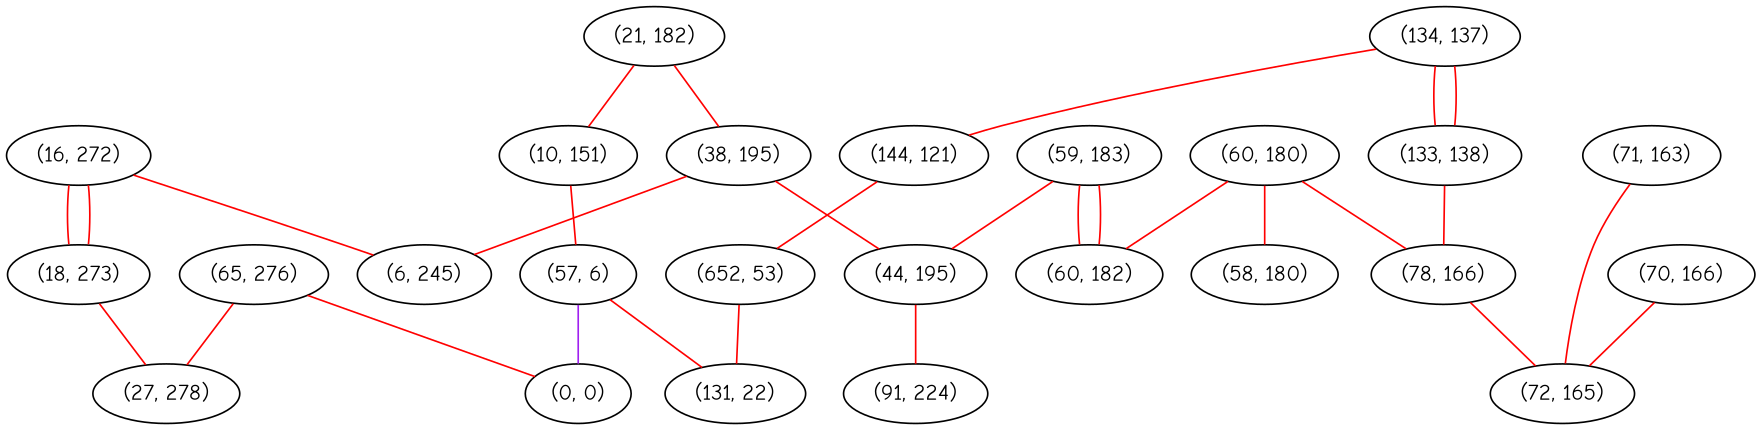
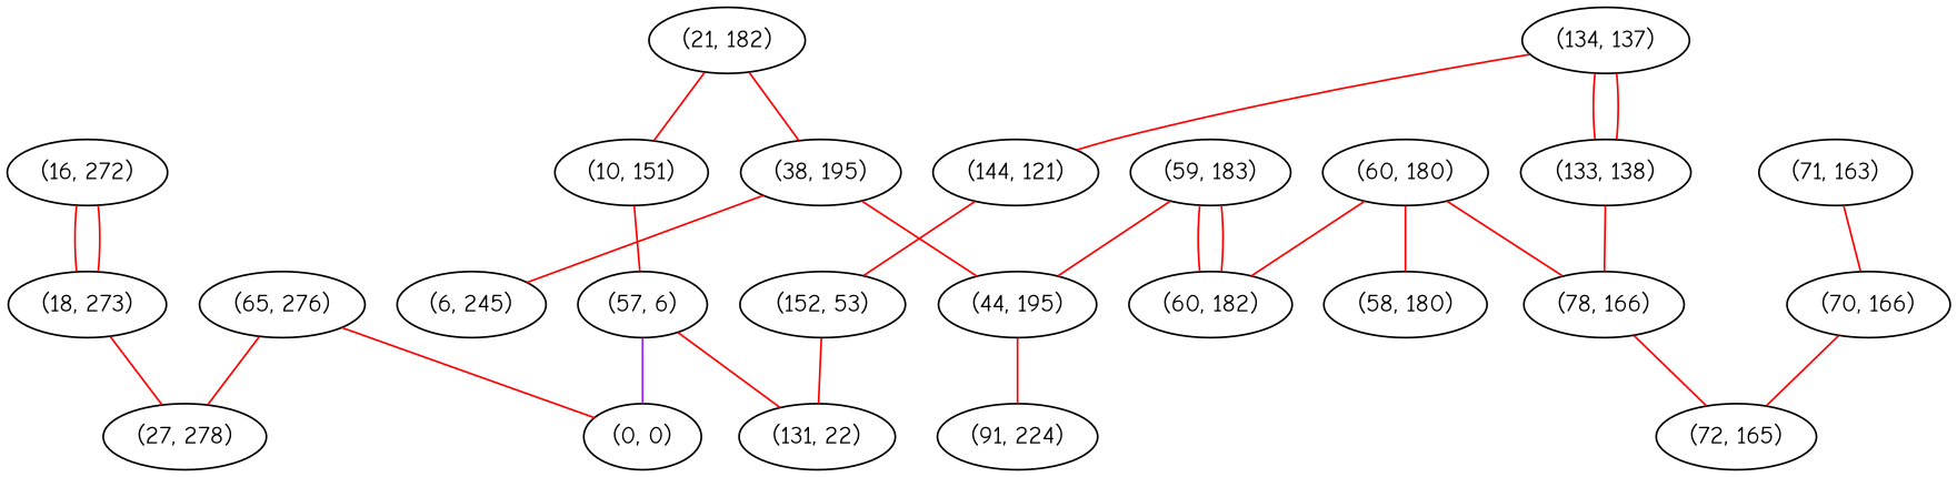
  graph {
    fontname="Comic Neue"
    node [fontname="Comic Neue"]
    edge [color=red fontname="Comic Neue" weight=1]
    "(59, 183)"
    "(44, 195)"
    "(60, 182)"
    "(91, 224)"
    "(134, 137)"
    "(144, 121)"
    "(133, 138)"
-   "(152, 53)" [label="(652, 53)"]
+   "(152, 53)"
    "(78, 166)"
    "(16, 272)"
    "(6, 245)"
    "(18, 273)"
    "(27, 278)"
    "(21, 182)"
    "(38, 195)"
    "(10, 151)"
    n17 [label="(57, 6)"]
    "(0, 0)"
    "(131, 22)"
    "(60, 180)"
    "(58, 180)"
    "(72, 165)"
    "(71, 163)"
    "(70, 166)"
    "(65, 276)"
    "(59, 183)" -- "(44, 195)"
    "(59, 183)" -- "(60, 182)"
    "(59, 183)" -- "(60, 182)"
    "(44, 195)" -- "(91, 224)"
    "(134, 137)" -- "(144, 121)"
    "(134, 137)" -- "(133, 138)"
    "(134, 137)" -- "(133, 138)"
    "(144, 121)" -- "(152, 53)"
    "(133, 138)" -- "(78, 166)"
    "(152, 53)" -- "(131, 22)"
    "(78, 166)" -- "(72, 165)"
-   "(16, 272)" -- "(6, 245)"
    "(16, 272)" -- "(18, 273)"
    "(16, 272)" -- "(18, 273)"
    "(18, 273)" -- "(27, 278)"
    "(21, 182)" -- "(38, 195)"
    "(21, 182)" -- "(10, 151)"
    "(38, 195)" -- "(44, 195)"
    "(38, 195)" -- "(6, 245)"
    "(10, 151)" -- n17
    n17 -- "(0, 0)" [color=purple weight=4]
    n17 -- "(131, 22)"
    "(60, 180)" -- "(60, 182)"
    "(60, 180)" -- "(78, 166)"
    "(60, 180)" -- "(58, 180)"
-   "(71, 163)" -- "(72, 165)"
+   "(71, 163)" -- "(70, 166)"
    "(70, 166)" -- "(72, 165)"
    "(65, 276)" -- "(27, 278)"
    "(65, 276)" -- "(0, 0)"
  }
